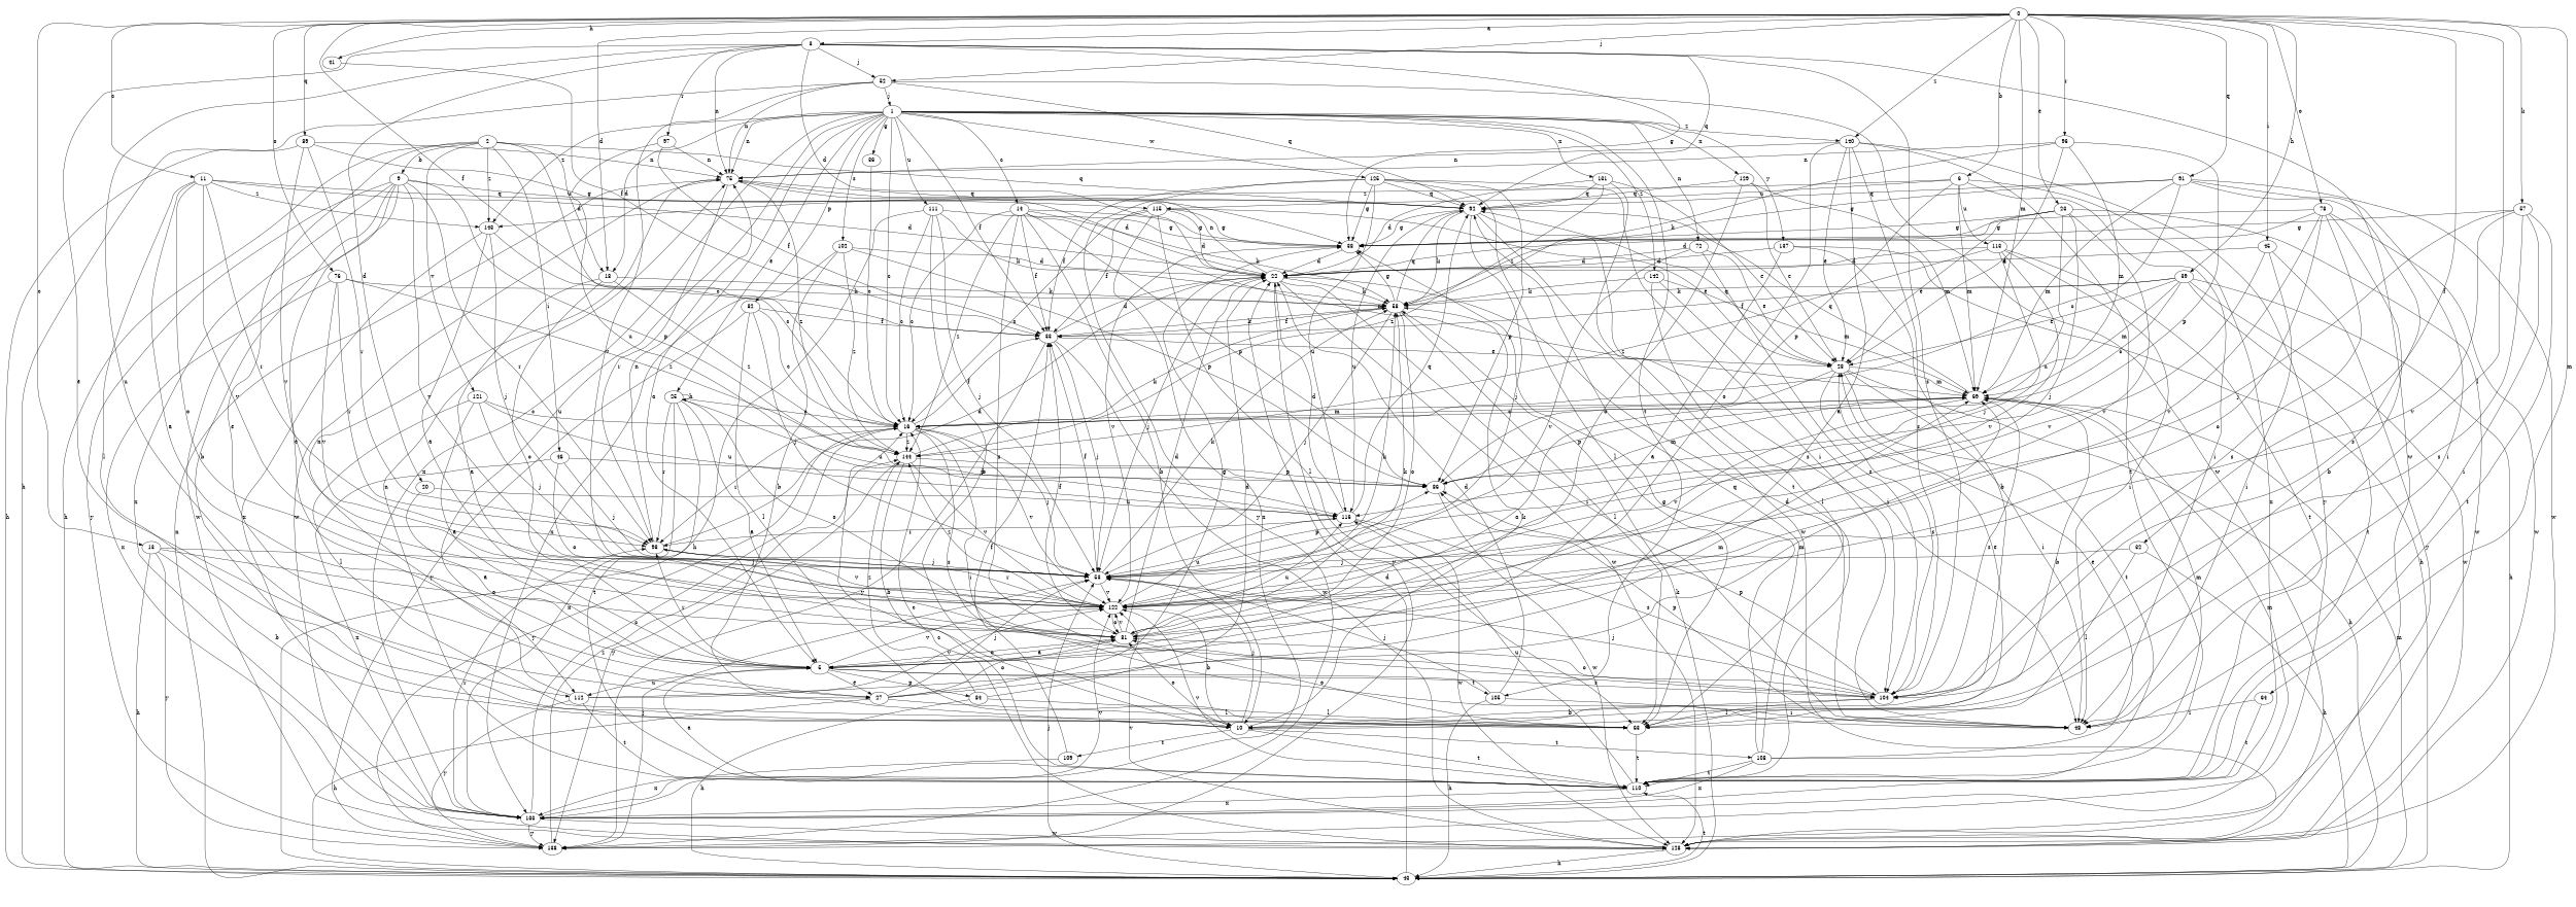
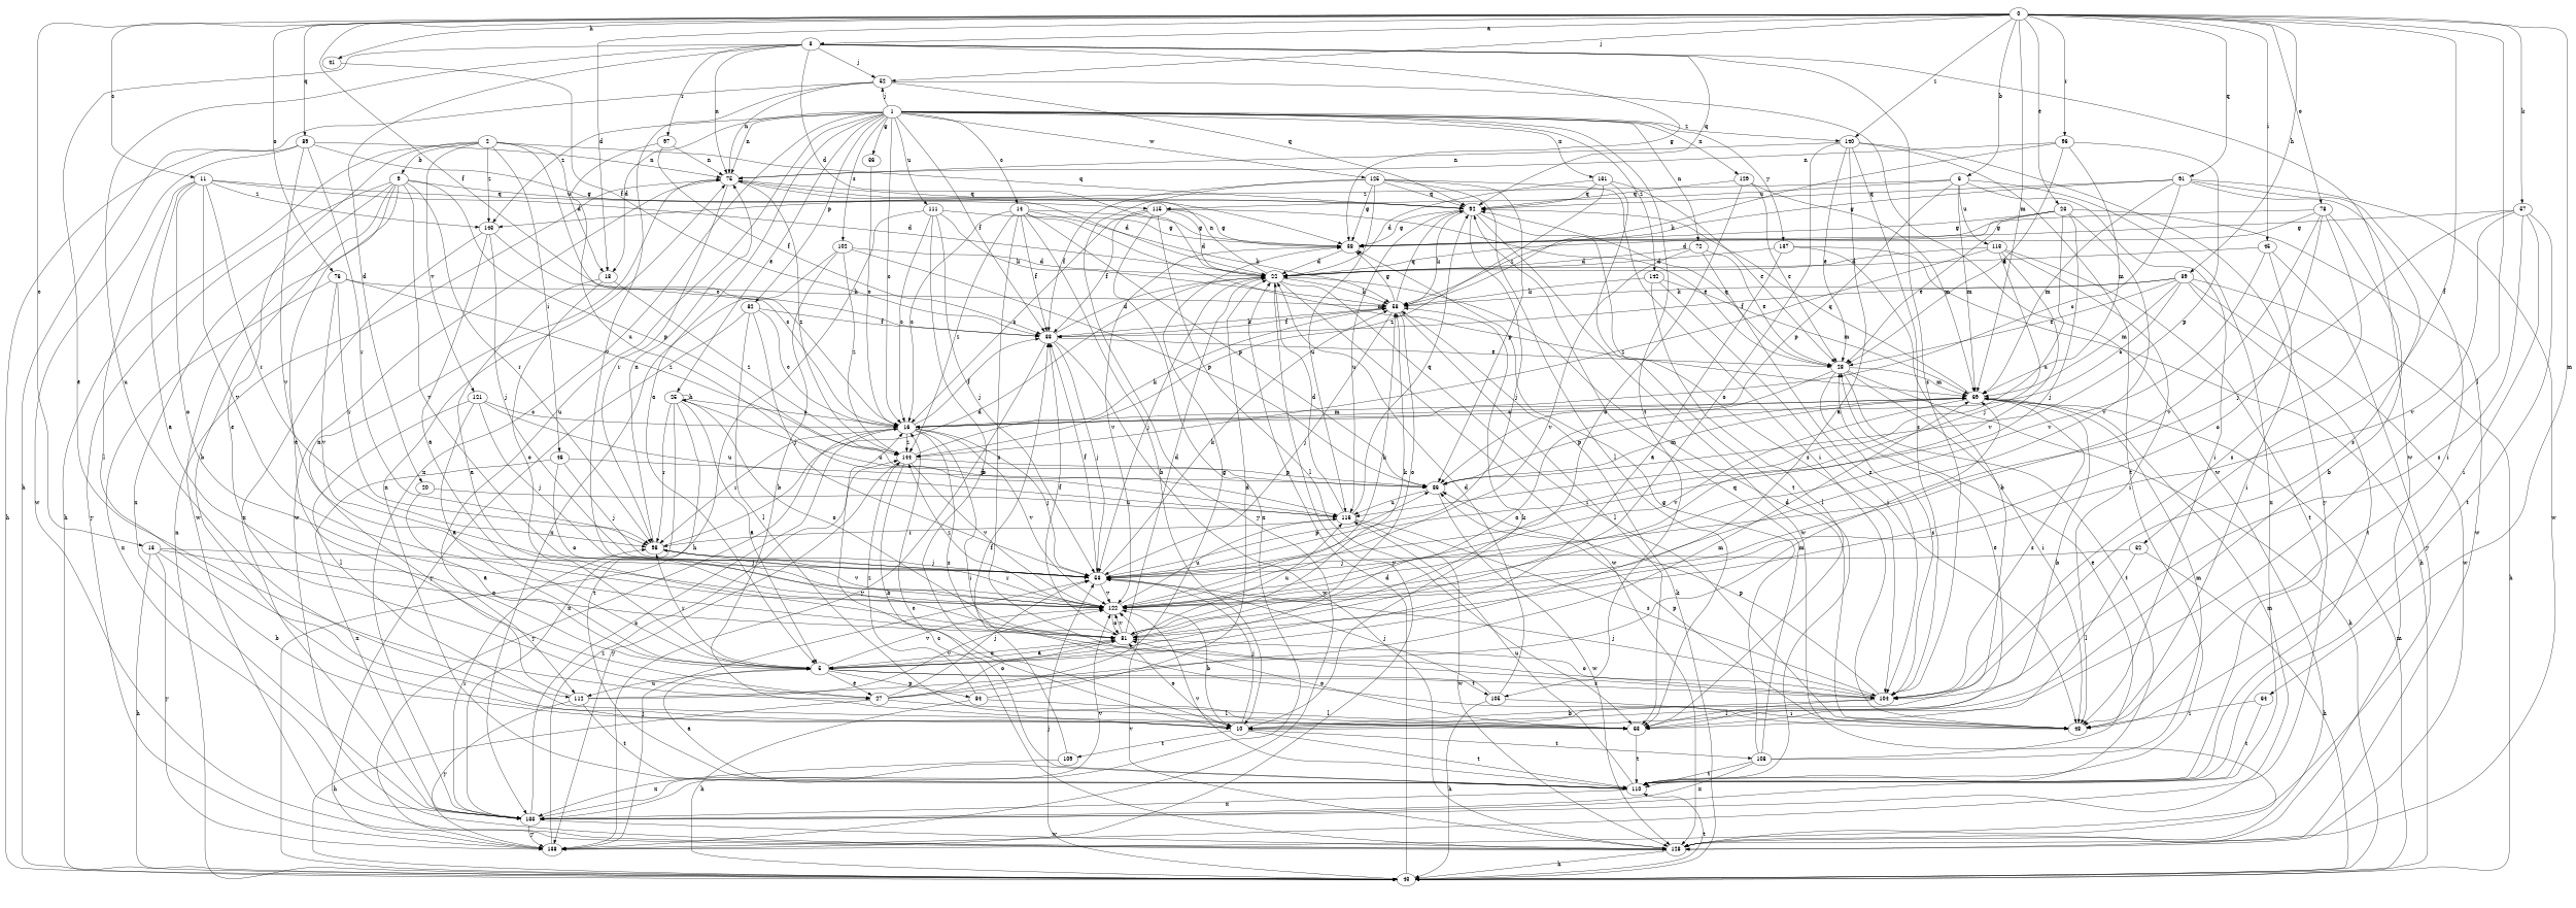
  digraph {
    0
    3
    6
    11
    13
    18
    23
    32
    33
    39
    41
    45
    52
    57
    63
    64
    69
    76
    78
    89
    91
    96
    140
    75
    112
    27
    92
    20
    22
    38
    97
    104
    128
    133
    143
    48
    86
    113
    115
    5
    81
    98
    122
    43
    10
    138
    53
    58
    144
    116
    28
    16
    110
    1
    14
    25
    36
    72
    82
    102
    105
    111
    125
    129
    131
    137
    142
    84
    2
    9
    46
    121
    108
    109
    0 -> 3 [label=a]
    0 -> 6 [label=b]
    0 -> 11 [label=c]
    0 -> 13 [label=c]
    0 -> 18 [label=d]
    0 -> 23 [label=e]
    0 -> 32 [label=f]
    0 -> 33 [label=f]
    0 -> 39 [label=h]
    0 -> 41 [label=h]
    0 -> 45 [label=i]
    0 -> 52 [label=j]
    0 -> 57 [label=k]
    0 -> 63 [label=l]
    0 -> 64 [label=m]
    0 -> 69 [label=m]
    0 -> 76 [label=o]
    0 -> 78 [label=o]
    0 -> 89 [label=q]
    0 -> 91 [label=q]
    0 -> 96 [label=r]
    0 -> 140 [label=z]
    3 -> 52 [label=j]
    3 -> 75 [label=n]
    3 -> 112 [label=u]
    3 -> 27 [label=e]
    3 -> 92 [label=q]
    3 -> 20 [label=d]
    3 -> 22 [label=d]
    3 -> 38 [label=g]
    3 -> 97 [label=r]
    3 -> 104 [label=s]
    3 -> 128 [label=w]
    6 -> 69 [label=m]
    6 -> 133 [label=x]
    6 -> 143 [label=z]
    6 -> 48 [label=i]
    6 -> 86 [label=p]
    6 -> 113 [label=u]
    6 -> 115 [label=u]
    11 -> 63 [label=l]
    11 -> 92 [label=q]
    11 -> 22 [label=d]
    11 -> 143 [label=z]
    11 -> 5 [label=a]
    11 -> 81 [label=o]
    11 -> 98 [label=r]
    11 -> 122 [label=v]
    13 -> 81 [label=o]
    13 -> 43 [label=h]
    13 -> 10 [label=b]
    13 -> 138 [label=y]
    13 -> 53 [label=j]
    18 -> 5 [label=a]
    18 -> 81 [label=o]
-   18 -> 58 [label=k]
    18 -> 144 [label=z]
    23 -> 38 [label=g]
    23 -> 128 [label=w]
    23 -> 122 [label=v]
    23 -> 53 [label=j]
    23 -> 58 [label=z]
    23 -> 116 [label=u]
    23 -> 28 [label=e]
    32 -> 63 [label=l]
    32 -> 43 [label=h]
    32 -> 53 [label=j]
    33 -> 22 [label=d]
    33 -> 128 [label=w]
    33 -> 138 [label=y]
    33 -> 53 [label=j]
    33 -> 58 [label=k]
    33 -> 28 [label=e]
    39 -> 33 [label=f]
    39 -> 69 [label=m]
    39 -> 128 [label=w]
    39 -> 43 [label=h]
    39 -> 58 [label=k]
    39 -> 28 [label=e]
    39 -> 16 [label=c]
    39 -> 110 [label=t]
    41 -> 33 [label=f]
    45 -> 22 [label=d]
    45 -> 48 [label=i]
    45 -> 122 [label=v]
    45 -> 138 [label=y]
    52 -> 75 [label=n]
    52 -> 92 [label=q]
    52 -> 128 [label=w]
    52 -> 122 [label=v]
    52 -> 43 [label=h]
    57 -> 38 [label=g]
    57 -> 104 [label=s]
    57 -> 48 [label=i]
    57 -> 122 [label=v]
    57 -> 53 [label=j]
    57 -> 110 [label=t]
    63 -> 81 [label=o]
    63 -> 28 [label=e]
    63 -> 110 [label=t]
    64 -> 48 [label=i]
    64 -> 110 [label=t]
    69 -> 92 [label=q]
-   104 -> 69 [label=s]
+   69 -> 104 [label=s]
    69 -> 86 [label=p]
    69 -> 122 [label=v]
    69 -> 43 [label=m]
    69 -> 10 [label=b]
    69 -> 16 [label=c]
    76 -> 133 [label=x]
    76 -> 98 [label=r]
    76 -> 122 [label=v]
    76 -> 58 [label=k]
    76 -> 144 [label=z]
    78 -> 22 [label=d]
    78 -> 38 [label=g]
    78 -> 104 [label=s]
-   78 -> 128 [label=w]
+   89 -> 128 [label=w]
    78 -> 81 [label=o]
    78 -> 122 [label=v]
    78 -> 10 [label=b]
    89 -> 75 [label=n]
    89 -> 38 [label=g]
    89 -> 98 [label=r]
    89 -> 122 [label=v]
    89 -> 43 [label=h]
    91 -> 69 [label=m]
    91 -> 92 [label=q]
    91 -> 38 [label=g]
    91 -> 104 [label=s]
    91 -> 128 [label=w]
    91 -> 48 [label=i]
    91 -> 16 [label=c]
    96 -> 69 [label=m]
    96 -> 75 [label=n]
    96 -> 86 [label=p]
    96 -> 58 [label=k]
    96 -> 28 [label=e]
    140 -> 75 [label=n]
    140 -> 104 [label=s]
    140 -> 5 [label=a]
    140 -> 81 [label=o]
    140 -> 138 [label=y]
    140 -> 28 [label=e]
    140 -> 110 [label=t]
    75 -> 92 [label=q]
    75 -> 22 [label=d]
    75 -> 128 [label=w]
    75 -> 98 [label=r]
    75 -> 144 [label=z]
    112 -> 69 [label=m]
    112 -> 75 [label=n]
    112 -> 122 [label=v]
    112 -> 138 [label=y]
    112 -> 110 [label=t]
    27 -> 63 [label=l]
    27 -> 69 [label=m]
    27 -> 38 [label=g]
    27 -> 81 [label=o]
    27 -> 43 [label=h]
    27 -> 53 [label=j]
    92 -> 38 [label=g]
    92 -> 104 [label=s]
    92 -> 128 [label=w]
    92 -> 53 [label=j]
    92 -> 58 [label=k]
    92 -> 116 [label=u]
    20 -> 5 [label=a]
    20 -> 116 [label=u]
    22 -> 75 [label=n]
    22 -> 128 [label=w]
    22 -> 48 [label=i]
    22 -> 138 [label=y]
    22 -> 53 [label=j]
    22 -> 58 [label=k]
    38 -> 22 [label=d]
    38 -> 122 [label=v]
    97 -> 33 [label=f]
    97 -> 75 [label=n]
    97 -> 116 [label=u]
    104 -> 63 [label=l]
    104 -> 86 [label=p]
    104 -> 81 [label=o]
    104 -> 10 [label=b]
    104 -> 53 [label=j]
    128 -> 122 [label=v]
    128 -> 43 [label=h]
    128 -> 16 [label=c]
    133 -> 69 [label=m]
    133 -> 128 [label=w]
    133 -> 98 [label=r]
    133 -> 122 [label=v]
    133 -> 138 [label=y]
    133 -> 16 [label=c]
    143 -> 133 [label=x]
    143 -> 5 [label=a]
    143 -> 53 [label=j]
    143 -> 16 [label=c]
    48 -> 22 [label=d]
    48 -> 86 [label=p]
    86 -> 69 [label=m]
    86 -> 128 [label=w]
+   86 -> 116 [label=u]
    113 -> 22 [label=d]
    113 -> 48 [label=i]
    113 -> 122 [label=v]
    113 -> 53 [label=j]
    113 -> 144 [label=z]
    113 -> 110 [label=t]
    115 -> 33 [label=f]
    115 -> 63 [label=l]
    115 -> 22 [label=d]
    115 -> 38 [label=g]
    115 -> 133 [label=x]
    115 -> 28 [label=e]
    115 -> 16 [label=c]
    5 -> 112 [label=u]
    5 -> 27 [label=e]
    5 -> 104 [label=s]
    5 -> 81 [label=o]
    5 -> 98 [label=r]
    5 -> 122 [label=v]
    5 -> 105 [label=t]
    5 -> 84 [label=p]
    81 -> 33 [label=f]
    81 -> 22 [label=d]
    81 -> 5 [label=a]
    81 -> 122 [label=v]
    81 -> 58 [label=k]
    81 -> 116 [label=u]
    98 -> 75 [label=n]
    98 -> 22 [label=d]
    98 -> 122 [label=v]
    98 -> 53 [label=j]
    122 -> 81 [label=o]
    122 -> 98 [label=r]
    122 -> 10 [label=b]
    122 -> 58 [label=k]
    122 -> 144 [label=z]
    122 -> 116 [label=u]
    43 -> 75 [label=n]
    43 -> 22 [label=d]
    43 -> 53 [label=j]
    43 -> 58 [label=k]
    43 -> 110 [label=t]
    10 -> 81 [label=o]
    10 -> 53 [label=j]
    10 -> 58 [label=k]
    10 -> 110 [label=t]
    10 -> 108 [label=t]
    10 -> 109 [label=t]
    138 -> 53 [label=j]
    138 -> 144 [label=z]
    53 -> 33 [label=f]
    53 -> 86 [label=p]
    53 -> 122 [label=v]
    53 -> 58 [label=k]
    58 -> 33 [label=f]
    58 -> 63 [label=l]
    58 -> 92 [label=q]
    58 -> 38 [label=g]
    58 -> 81 [label=o]
    58 -> 53 [label=j]
    144 -> 86 [label=p]
    144 -> 122 [label=v]
    144 -> 10 [label=b]
    144 -> 138 [label=y]
    144 -> 58 [label=k]
    116 -> 92 [label=q]
    116 -> 22 [label=d]
    116 -> 104 [label=s]
    116 -> 128 [label=w]
    116 -> 98 [label=r]
    28 -> 69 [label=m]
    28 -> 92 [label=q]
    28 -> 104 [label=s]
    28 -> 48 [label=i]
    28 -> 5 [label=a]
    28 -> 43 [label=h]
    28 -> 110 [label=t]
    16 -> 33 [label=f]
    16 -> 69 [label=m]
    16 -> 104 [label=s]
    16 -> 48 [label=i]
    16 -> 98 [label=r]
    16 -> 122 [label=v]
    16 -> 138 [label=y]
    16 -> 53 [label=j]
    16 -> 144 [label=z]
    110 -> 75 [label=n]
    110 -> 133 [label=x]
    110 -> 5 [label=a]
    110 -> 122 [label=v]
    110 -> 116 [label=u]
    110 -> 16 [label=c]
    1 -> 18 [label=d]
    1 -> 33 [label=f]
-   52 -> 1 [label=j]
+   1 -> 52 [label=j]
    1 -> 140 [label=z]
    1 -> 75 [label=n]
    1 -> 112 [label=u]
    1 -> 133 [label=x]
    1 -> 143 [label=z]
    1 -> 5 [label=a]
    1 -> 16 [label=c]
    1 -> 14 [label=c]
    1 -> 25 [label=e]
    1 -> 36 [label=g]
    1 -> 72 [label=n]
    1 -> 82 [label=p]
    1 -> 102 [label=s]
    1 -> 105 [label=t]
    1 -> 111 [label=u]
    1 -> 125 [label=w]
    1 -> 129 [label=x]
    1 -> 131 [label=x]
    1 -> 137 [label=y]
    1 -> 142 [label=z]
    14 -> 33 [label=f]
    14 -> 69 [label=m]
    14 -> 38 [label=g]
    14 -> 104 [label=s]
    14 -> 86 [label=p]
    14 -> 10 [label=b]
    14 -> 58 [label=k]
    14 -> 144 [label=z]
    14 -> 16 [label=c]
    25 -> 133 [label=x]
    25 -> 5 [label=a]
    25 -> 81 [label=o]
    25 -> 98 [label=r]
    25 -> 116 [label=u]
    25 -> 16 [label=c]
    25 -> 110 [label=t]
    25 -> 25 [label=h]
    36 -> 16 [label=c]
    72 -> 22 [label=d]
    72 -> 104 [label=s]
    72 -> 122 [label=v]
    72 -> 28 [label=e]
    82 -> 33 [label=f]
    82 -> 63 [label=l]
    82 -> 138 [label=y]
    82 -> 53 [label=j]
    82 -> 16 [label=c]
    102 -> 22 [label=d]
    102 -> 133 [label=x]
    102 -> 86 [label=p]
    102 -> 10 [label=b]
    102 -> 144 [label=z]
    105 -> 22 [label=d]
    105 -> 48 [label=i]
    105 -> 43 [label=h]
    105 -> 53 [label=j]
    111 -> 38 [label=g]
    111 -> 43 [label=h]
    111 -> 10 [label=b]
    111 -> 53 [label=j]
    111 -> 58 [label=k]
    111 -> 16 [label=c]
    125 -> 33 [label=f]
    125 -> 63 [label=l]
    125 -> 92 [label=q]
    125 -> 38 [label=g]
    125 -> 48 [label=i]
    125 -> 86 [label=p]
    125 -> 138 [label=y]
    125 -> 116 [label=u]
    129 -> 69 [label=m]
    129 -> 92 [label=q]
    129 -> 81 [label=o]
    129 -> 28 [label=e]
    131 -> 92 [label=q]
    131 -> 22 [label=d]
    131 -> 144 [label=z]
    131 -> 28 [label=e]
    131 -> 110 [label=t]
    137 -> 22 [label=d]
    137 -> 5 [label=a]
    137 -> 43 [label=h]
    137 -> 10 [label=b]
    142 -> 63 [label=l]
    142 -> 69 [label=m]
    142 -> 48 [label=i]
    142 -> 58 [label=k]
    84 -> 63 [label=l]
    84 -> 22 [label=d]
    84 -> 43 [label=h]
    84 -> 144 [label=z]
    2 -> 18 [label=d]
    2 -> 27 [label=e]
    2 -> 92 [label=q]
    2 -> 143 [label=z]
    2 -> 43 [label=h]
    2 -> 16 [label=c]
    2 -> 9 [label=b]
    2 -> 46 [label=i]
    2 -> 121 [label=v]
    9 -> 27 [label=e]
    9 -> 128 [label=w]
    9 -> 133 [label=x]
    9 -> 86 [label=p]
    9 -> 115 [label=u]
    9 -> 98 [label=r]
    9 -> 122 [label=v]
    9 -> 10 [label=b]
    9 -> 138 [label=y]
    46 -> 133 [label=x]
    46 -> 86 [label=p]
    46 -> 81 [label=o]
    46 -> 53 [label=j]
    121 -> 63 [label=l]
    121 -> 5 [label=a]
    121 -> 53 [label=j]
    121 -> 116 [label=u]
    121 -> 16 [label=c]
    108 -> 69 [label=m]
    108 -> 92 [label=q]
    108 -> 38 [label=g]
    108 -> 133 [label=x]
    108 -> 28 [label=e]
    108 -> 110 [label=t]
    109 -> 33 [label=f]
    109 -> 133 [label=x]
  }
